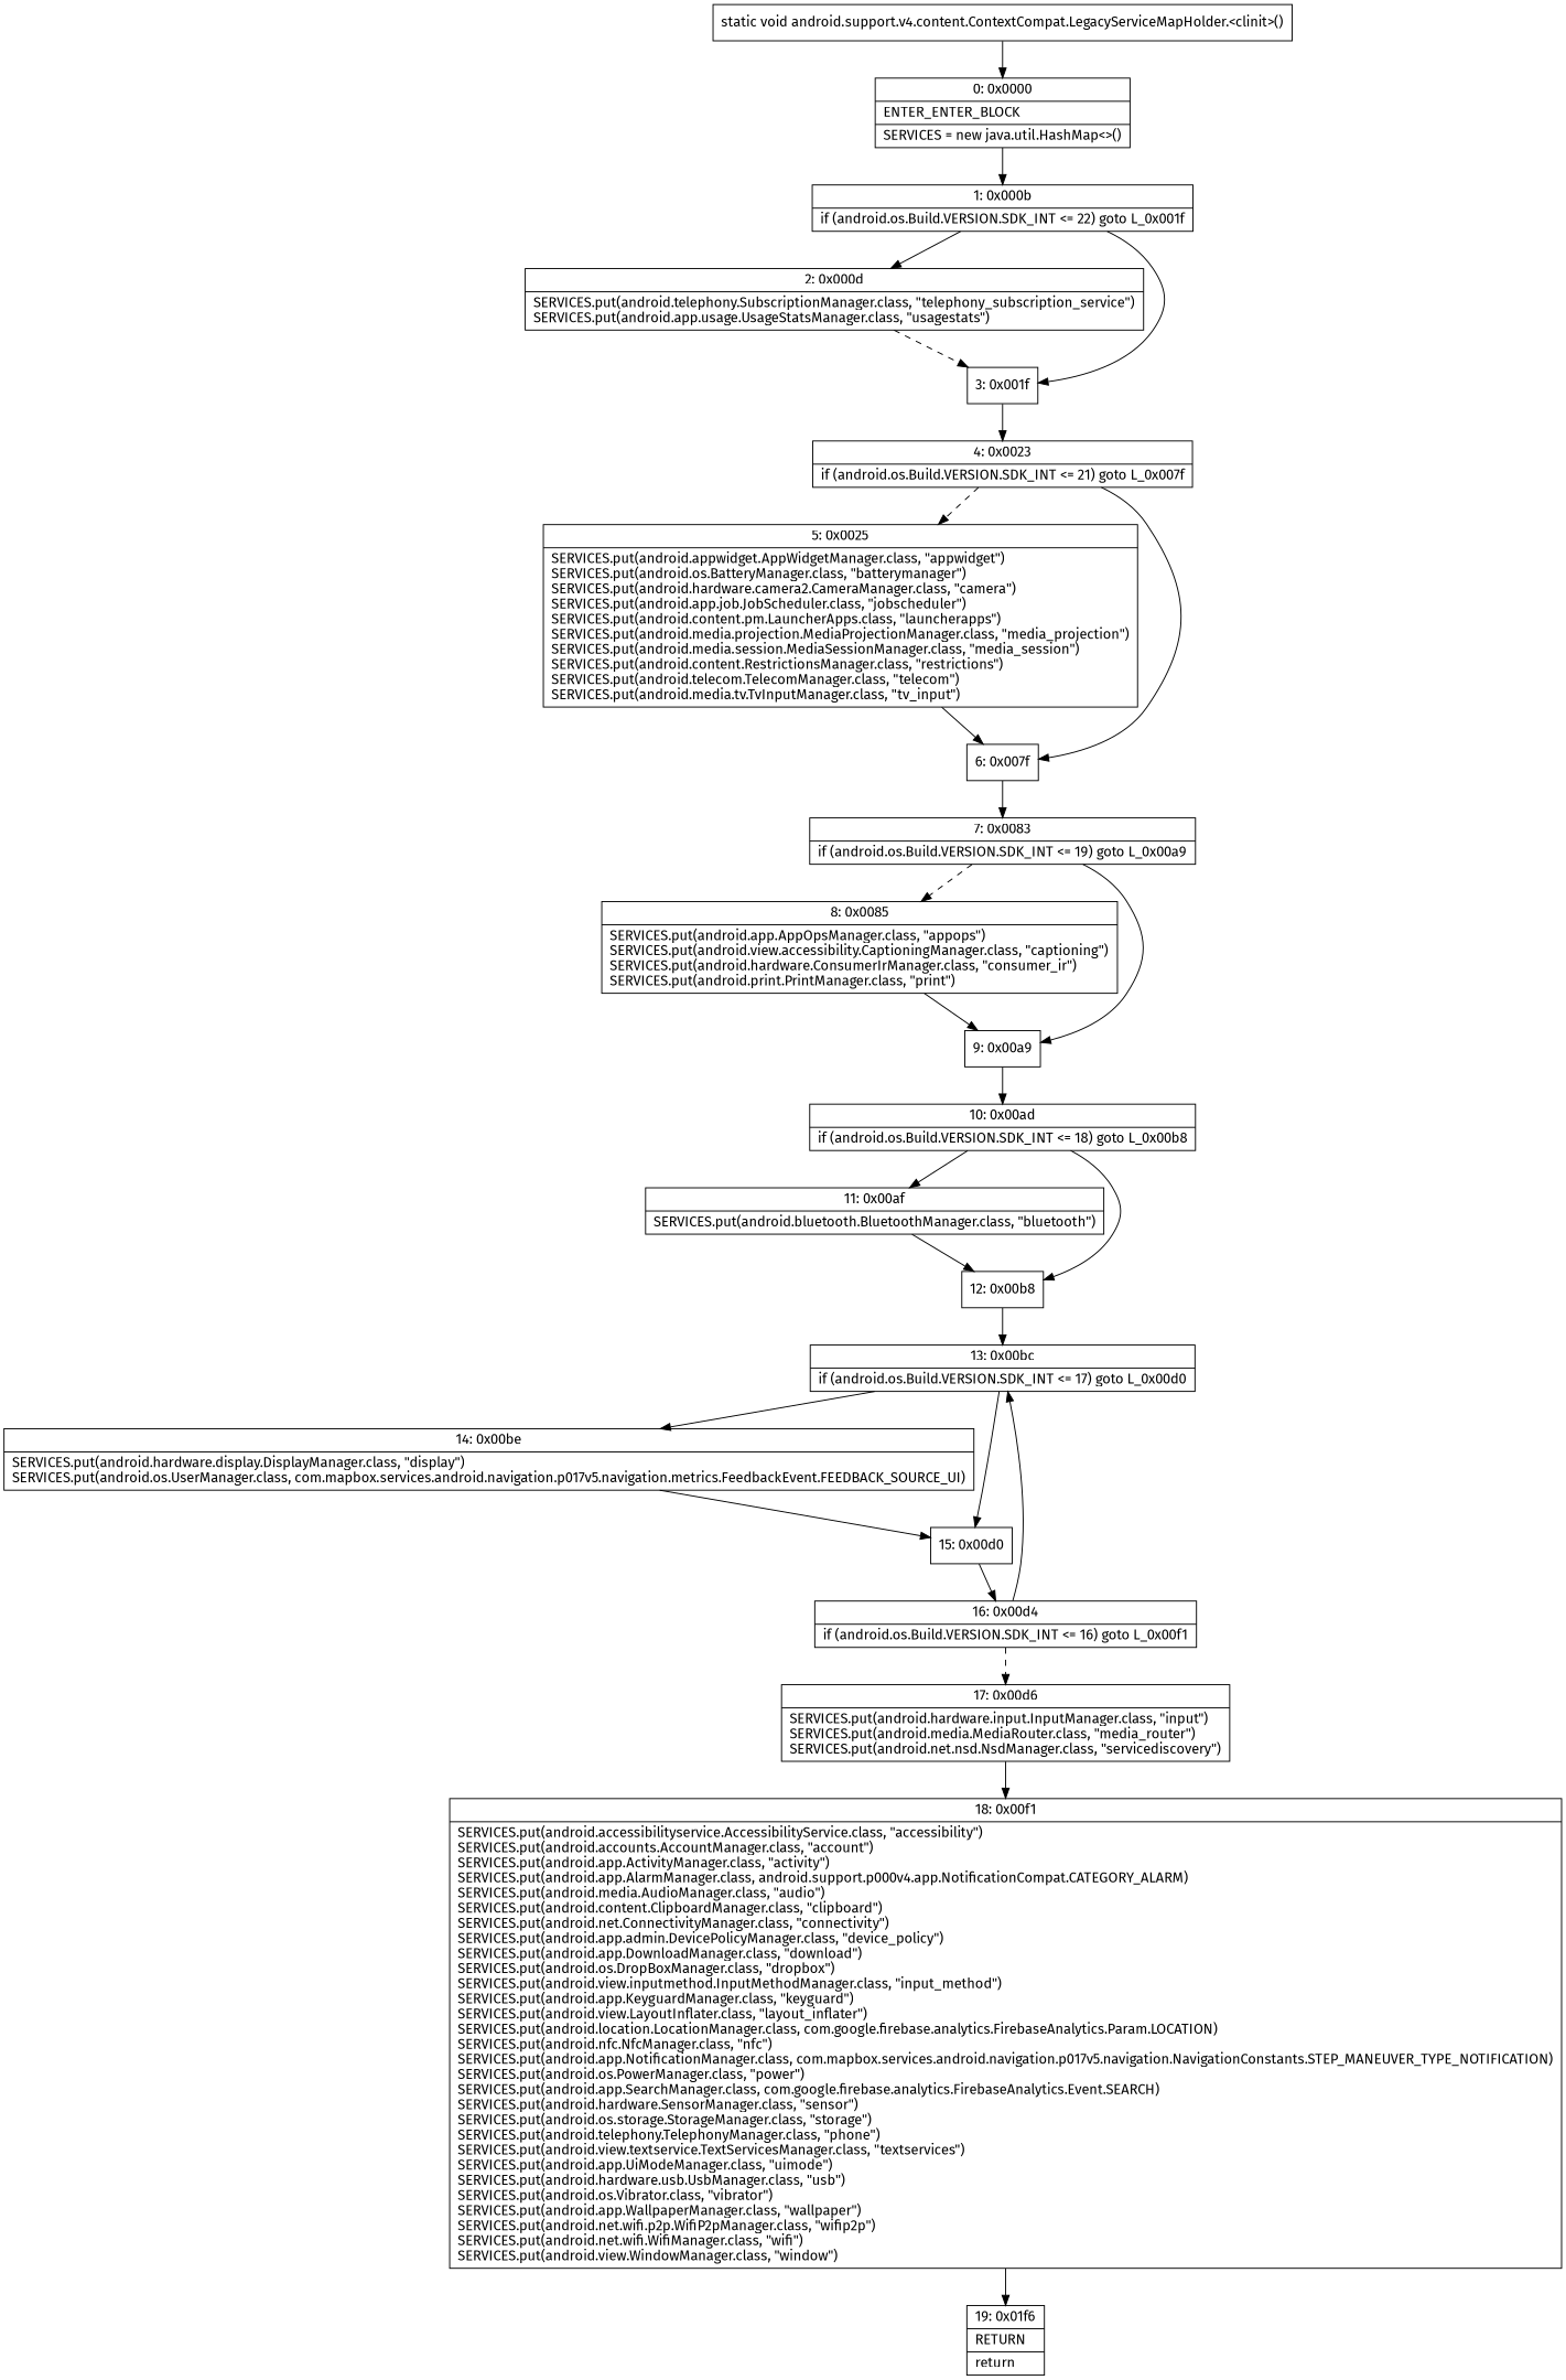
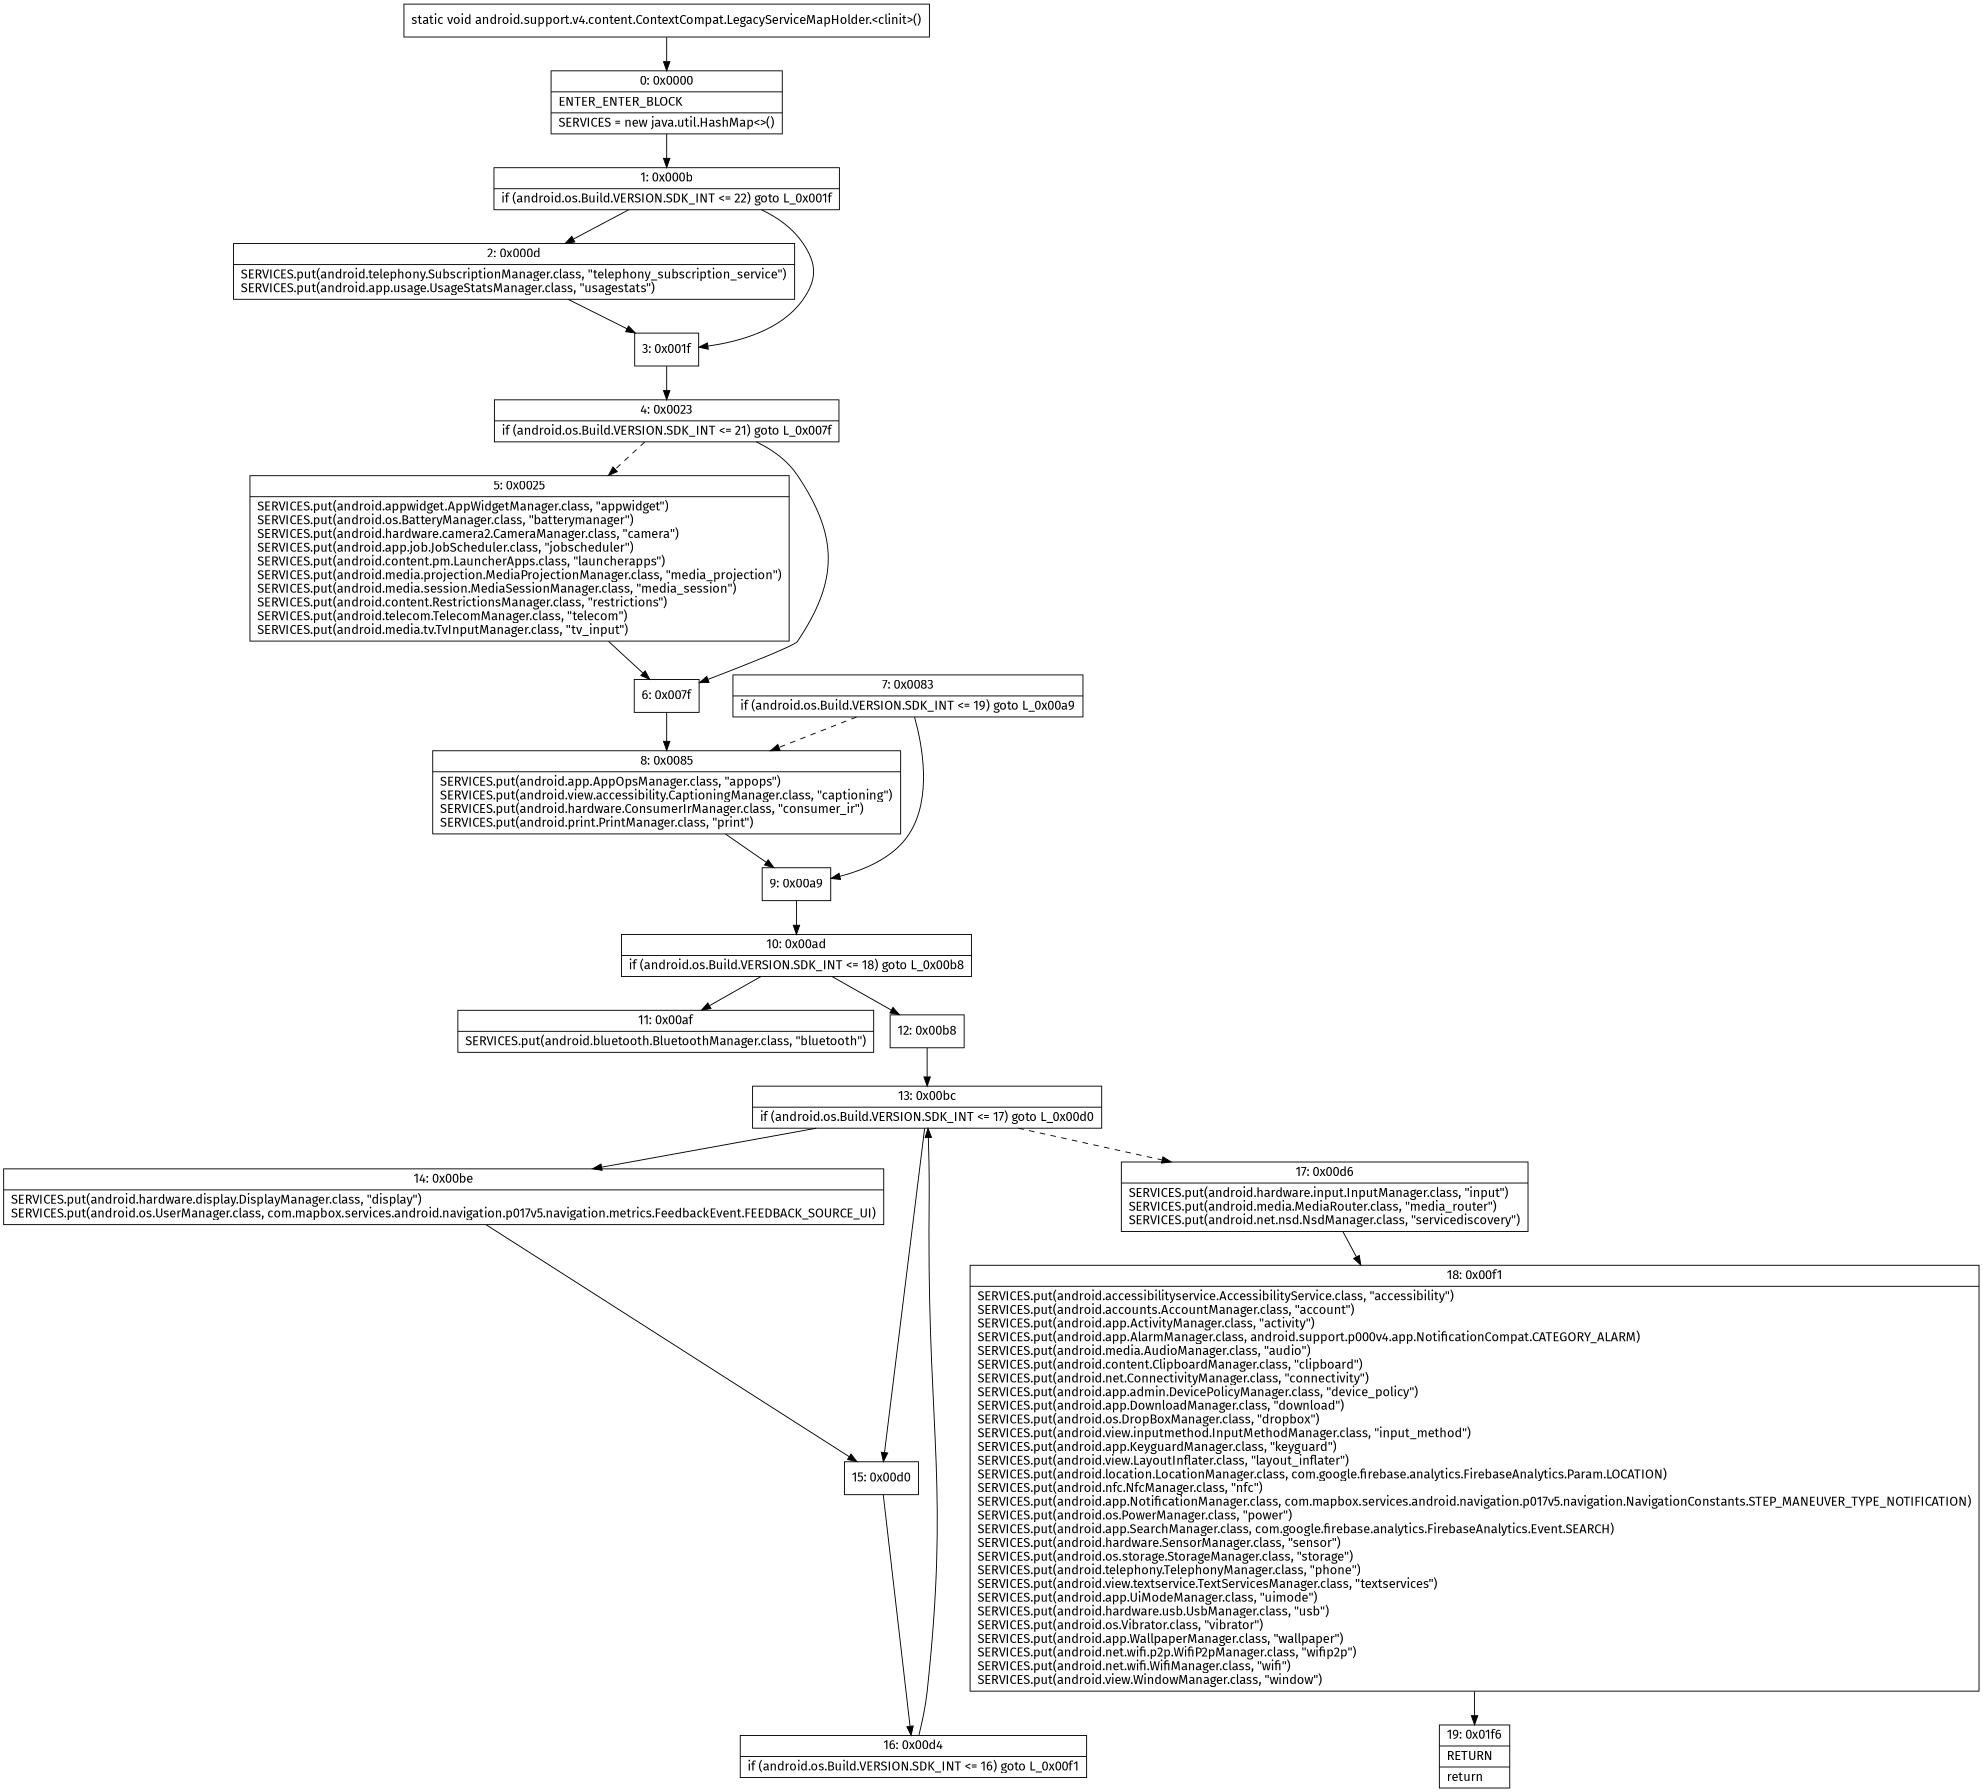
  digraph {
    fontname="Fira Sans"
    node [fontname="Fira Sans" shape=record]
    edge [fontname="Fira Sans"]
    n1 [label="{0\:\ 0x0000|ENTER_ENTER_BLOCK\l|SERVICES = new java.util.HashMap\<\>()\l}"]
    n2 [label="{1\:\ 0x000b|if (android.os.Build.VERSION.SDK_INT \<= 22) goto L_0x001f\l}"]
    n3 [label="{2\:\ 0x000d|SERVICES.put(android.telephony.SubscriptionManager.class, \"telephony_subscription_service\")\lSERVICES.put(android.app.usage.UsageStatsManager.class, \"usagestats\")\l}"]
    n4 [label="{3\:\ 0x001f}"]
    n5 [label="{4\:\ 0x0023|if (android.os.Build.VERSION.SDK_INT \<= 21) goto L_0x007f\l}"]
    n6 [label="{5\:\ 0x0025|SERVICES.put(android.appwidget.AppWidgetManager.class, \"appwidget\")\lSERVICES.put(android.os.BatteryManager.class, \"batterymanager\")\lSERVICES.put(android.hardware.camera2.CameraManager.class, \"camera\")\lSERVICES.put(android.app.job.JobScheduler.class, \"jobscheduler\")\lSERVICES.put(android.content.pm.LauncherApps.class, \"launcherapps\")\lSERVICES.put(android.media.projection.MediaProjectionManager.class, \"media_projection\")\lSERVICES.put(android.media.session.MediaSessionManager.class, \"media_session\")\lSERVICES.put(android.content.RestrictionsManager.class, \"restrictions\")\lSERVICES.put(android.telecom.TelecomManager.class, \"telecom\")\lSERVICES.put(android.media.tv.TvInputManager.class, \"tv_input\")\l}"]
    n7 [label="{6\:\ 0x007f}"]
    n8 [label="{7\:\ 0x0083|if (android.os.Build.VERSION.SDK_INT \<= 19) goto L_0x00a9\l}"]
    n9 [label="{8\:\ 0x0085|SERVICES.put(android.app.AppOpsManager.class, \"appops\")\lSERVICES.put(android.view.accessibility.CaptioningManager.class, \"captioning\")\lSERVICES.put(android.hardware.ConsumerIrManager.class, \"consumer_ir\")\lSERVICES.put(android.print.PrintManager.class, \"print\")\l}"]
    n10 [label="{9\:\ 0x00a9}"]
    n11 [label="{10\:\ 0x00ad|if (android.os.Build.VERSION.SDK_INT \<= 18) goto L_0x00b8\l}"]
    n12 [label="{11\:\ 0x00af|SERVICES.put(android.bluetooth.BluetoothManager.class, \"bluetooth\")\l}"]
    n13 [label="{12\:\ 0x00b8}"]
    n14 [label="{13\:\ 0x00bc|if (android.os.Build.VERSION.SDK_INT \<= 17) goto L_0x00d0\l}"]
    n15 [label="{14\:\ 0x00be|SERVICES.put(android.hardware.display.DisplayManager.class, \"display\")\lSERVICES.put(android.os.UserManager.class, com.mapbox.services.android.navigation.p017v5.navigation.metrics.FeedbackEvent.FEEDBACK_SOURCE_UI)\l}"]
    n16 [label="{15\:\ 0x00d0}"]
    n17 [label="{16\:\ 0x00d4|if (android.os.Build.VERSION.SDK_INT \<= 16) goto L_0x00f1\l}"]
    n18 [label="{17\:\ 0x00d6|SERVICES.put(android.hardware.input.InputManager.class, \"input\")\lSERVICES.put(android.media.MediaRouter.class, \"media_router\")\lSERVICES.put(android.net.nsd.NsdManager.class, \"servicediscovery\")\l}"]
    n19 [label="{18\:\ 0x00f1|SERVICES.put(android.accessibilityservice.AccessibilityService.class, \"accessibility\")\lSERVICES.put(android.accounts.AccountManager.class, \"account\")\lSERVICES.put(android.app.ActivityManager.class, \"activity\")\lSERVICES.put(android.app.AlarmManager.class, android.support.p000v4.app.NotificationCompat.CATEGORY_ALARM)\lSERVICES.put(android.media.AudioManager.class, \"audio\")\lSERVICES.put(android.content.ClipboardManager.class, \"clipboard\")\lSERVICES.put(android.net.ConnectivityManager.class, \"connectivity\")\lSERVICES.put(android.app.admin.DevicePolicyManager.class, \"device_policy\")\lSERVICES.put(android.app.DownloadManager.class, \"download\")\lSERVICES.put(android.os.DropBoxManager.class, \"dropbox\")\lSERVICES.put(android.view.inputmethod.InputMethodManager.class, \"input_method\")\lSERVICES.put(android.app.KeyguardManager.class, \"keyguard\")\lSERVICES.put(android.view.LayoutInflater.class, \"layout_inflater\")\lSERVICES.put(android.location.LocationManager.class, com.google.firebase.analytics.FirebaseAnalytics.Param.LOCATION)\lSERVICES.put(android.nfc.NfcManager.class, \"nfc\")\lSERVICES.put(android.app.NotificationManager.class, com.mapbox.services.android.navigation.p017v5.navigation.NavigationConstants.STEP_MANEUVER_TYPE_NOTIFICATION)\lSERVICES.put(android.os.PowerManager.class, \"power\")\lSERVICES.put(android.app.SearchManager.class, com.google.firebase.analytics.FirebaseAnalytics.Event.SEARCH)\lSERVICES.put(android.hardware.SensorManager.class, \"sensor\")\lSERVICES.put(android.os.storage.StorageManager.class, \"storage\")\lSERVICES.put(android.telephony.TelephonyManager.class, \"phone\")\lSERVICES.put(android.view.textservice.TextServicesManager.class, \"textservices\")\lSERVICES.put(android.app.UiModeManager.class, \"uimode\")\lSERVICES.put(android.hardware.usb.UsbManager.class, \"usb\")\lSERVICES.put(android.os.Vibrator.class, \"vibrator\")\lSERVICES.put(android.app.WallpaperManager.class, \"wallpaper\")\lSERVICES.put(android.net.wifi.p2p.WifiP2pManager.class, \"wifip2p\")\lSERVICES.put(android.net.wifi.WifiManager.class, \"wifi\")\lSERVICES.put(android.view.WindowManager.class, \"window\")\l}"]
    n20 [label="{19\:\ 0x01f6|RETURN\l|return\l}"]
    n21 [label="{static void android.support.v4.content.ContextCompat.LegacyServiceMapHolder.\<clinit\>() }"]
    n1 -> n2
    n2 -> n3 [style=solid]
    n2 -> n4
-   n3 -> n4 [style=dashed]
+   n3 -> n4
    n4 -> n5
    n5 -> n6 [style=dashed]
    n5 -> n7
    n6 -> n7
-   n7 -> n8
+   n7 -> n9
    n8 -> n9 [style=dashed]
    n8 -> n10
    n9 -> n10
    n10 -> n11
    n11 -> n12 [style=solid]
    n11 -> n13
-   n12 -> n13
    n13 -> n14
    n14 -> n15 [style=solid]
    n14 -> n16
    n15 -> n16
    n16 -> n17
    n17 -> n14
-   n17 -> n18 [style=dashed]
+   n14 -> n18 [style=dashed]
    n18 -> n19
    n19 -> n20
    n21 -> n1
  }
